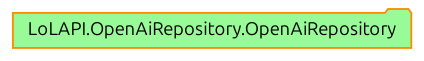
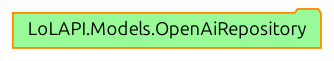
  digraph {
    rankdir=LR
    fontname=Ubuntu
-   n1 [color=darkorange fillcolor=palegreen fontname=Ubuntu fontsize=10 height=0.2 label="LoLAPI.OpenAiRepository.OpenAiRepository" shape=folder style=filled width=0.4]
+   n1 [color=darkorange fillcolor=palegreen fontname=Ubuntu fontsize=10 height=0.2 label="LoLAPI.Models.OpenAiRepository" shape=folder style=filled width=0.4]
  }
